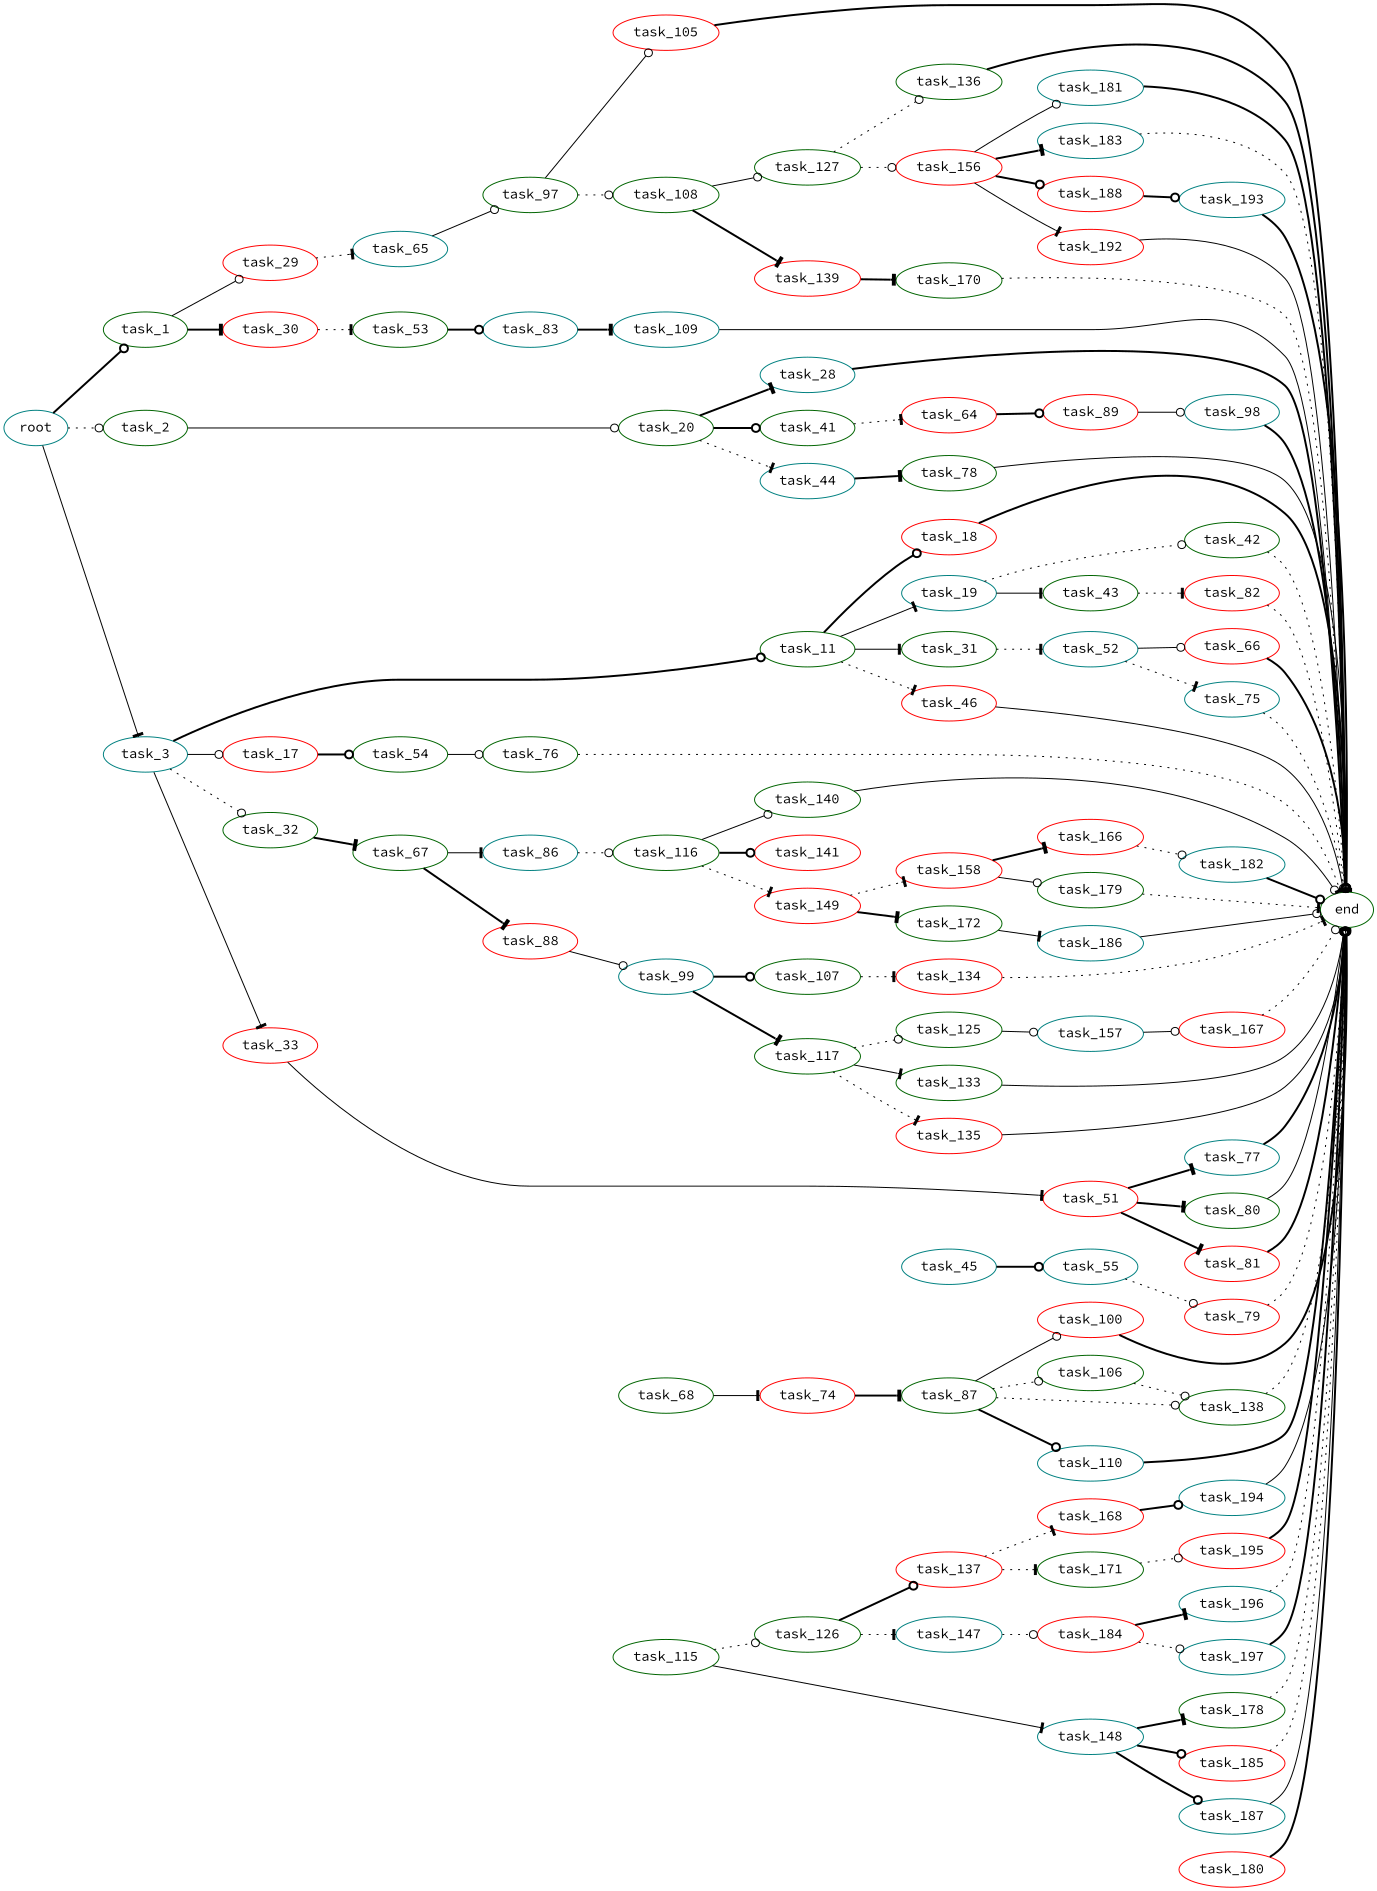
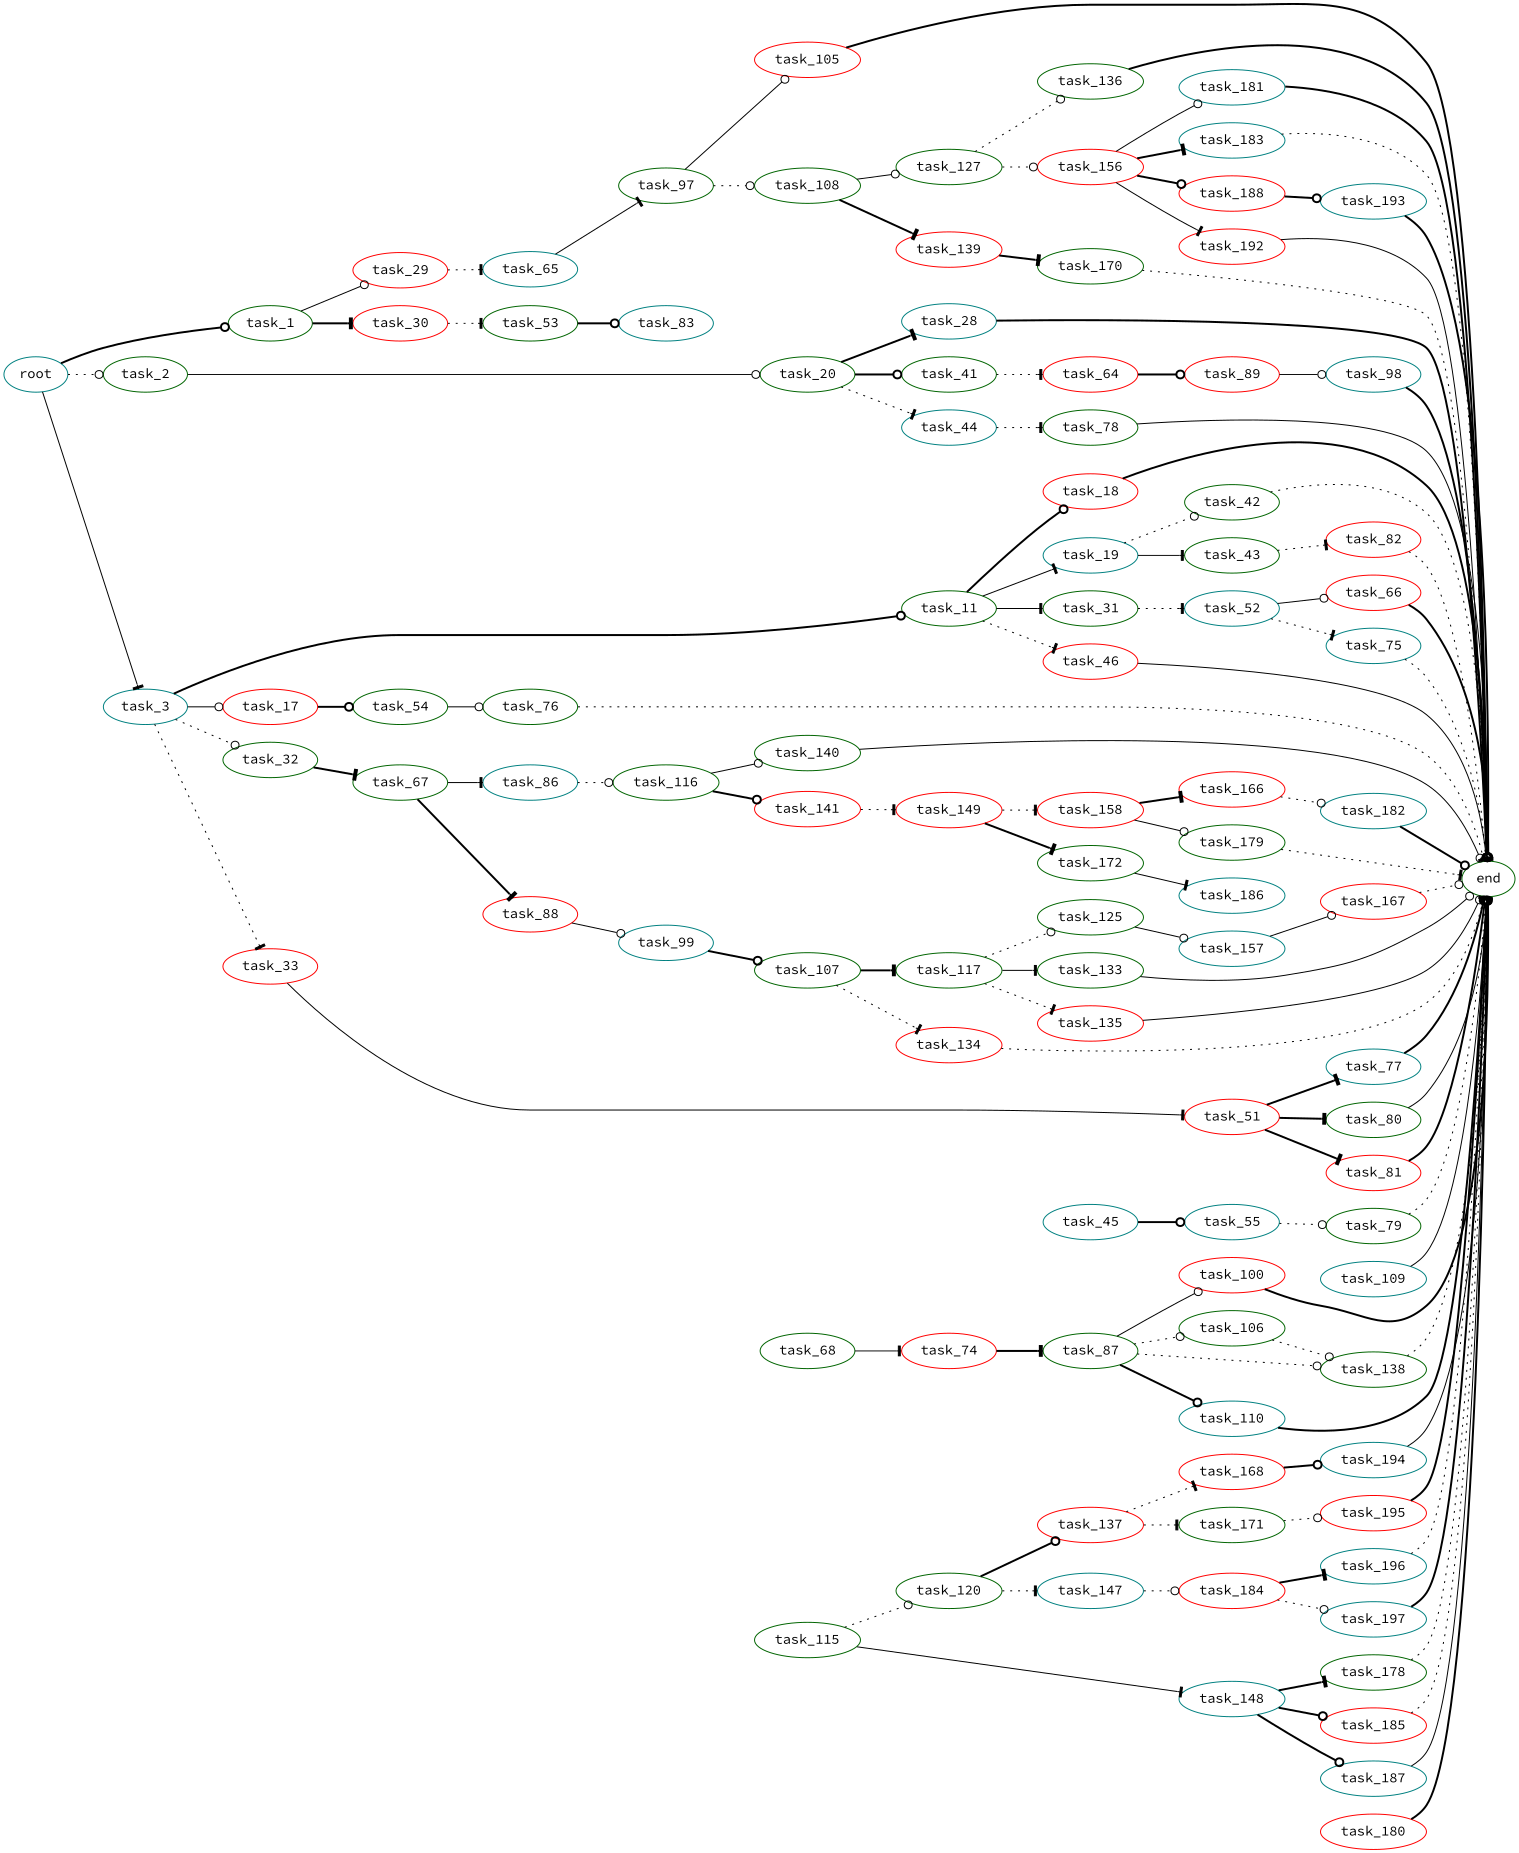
  digraph {
    fontname="Source Code Pro"
    rankdir=LR
    node [color=darkgreen fontname="Source Code Pro"]
    edge [arrowhead=odot fontname="Source Code Pro" style=bold]
    root [color=teal]
    task_1
    task_2
    task_3 [color=teal]
    task_29 [color=red]
    task_30 [color=red]
    task_20
    task_11
    task_17 [color=red]
    task_32
    task_33 [color=red]
    task_65 [color=teal]
    task_53
    task_28 [color=teal]
    task_41
    task_44 [color=teal]
    task_18 [color=red]
    task_19 [color=teal]
    task_31
    task_46 [color=red]
    task_54
    task_67
    task_51 [color=red]
    task_97
    task_83 [color=teal]
    end
    task_64 [color=red]
    task_78
    task_42
    task_43
    task_52 [color=teal]
    task_76
    task_86 [color=teal]
    task_88 [color=red]
    task_77 [color=teal]
    task_80
    task_81 [color=red]
    task_82 [color=red]
    task_45 [color=teal]
    task_55 [color=teal]
    task_74 [color=red]
    task_68
    task_66 [color=red]
    task_75 [color=teal]
    task_89 [color=red]
-   task_79 [color=red]
+   task_79
    task_87
    task_105 [color=red]
    task_108
    task_109 [color=teal]
    task_116
    task_99 [color=teal]
    task_98 [color=teal]
    task_127
    task_139 [color=red]
    task_140
    task_141 [color=red]
    task_107
    task_117
    task_100 [color=red]
    task_106
    task_110 [color=teal]
    task_138
    task_115
-   task_126
+   task_126 [label=task_120]
    task_148 [color=teal]
    task_149 [color=red]
    task_137 [color=red]
    task_147 [color=teal]
    task_178
    task_185 [color=red]
    task_187 [color=teal]
    task_134 [color=red]
    task_125
    task_133
    task_135 [color=red]
    task_136
    task_156 [color=red]
    task_170
    task_157 [color=teal]
    task_181 [color=teal]
    task_183 [color=teal]
    task_188 [color=red]
    task_192 [color=red]
    task_168 [color=red]
    task_171
    task_184 [color=red]
    task_158 [color=red]
    task_172
    task_167 [color=red]
    task_194 [color=teal]
    task_195 [color=red]
    task_196 [color=teal]
    task_197 [color=teal]
    task_193 [color=teal]
    task_180 [color=red]
    task_166 [color=red]
    task_179
    task_186 [color=teal]
    task_182 [color=teal]
    root -> task_1
    root -> task_2 [style=dotted]
    root -> task_3 [arrowhead=tee style=solid]
    task_1 -> task_29 [style=solid]
    task_1 -> task_30 [arrowhead=tee]
    task_2 -> task_20 [style=solid]
    task_3 -> task_11
    task_3 -> task_17 [style=solid]
    task_3 -> task_32 [style=dotted]
-   task_3 -> task_33 [arrowhead=tee style=solid]
+   task_3 -> task_33 [arrowhead=tee style=dotted]
    task_29 -> task_65 [arrowhead=tee style=dotted]
    task_30 -> task_53 [arrowhead=tee style=dotted]
    task_20 -> task_28 [arrowhead=tee]
    task_20 -> task_41
    task_20 -> task_44 [arrowhead=tee style=dotted]
    task_11 -> task_18
    task_11 -> task_19 [arrowhead=tee style=solid]
    task_11 -> task_31 [arrowhead=tee style=solid]
    task_11 -> task_46 [arrowhead=tee style=dotted]
    task_17 -> task_54
    task_32 -> task_67 [arrowhead=tee]
    task_33 -> task_51 [arrowhead=tee style=solid]
-   task_65 -> task_97 [style=solid]
+   task_65 -> task_97 [arrowhead=tee style=solid]
    task_53 -> task_83
    task_28 -> end [arrowhead=tee]
    task_41 -> task_64 [arrowhead=tee style=dotted]
-   task_44 -> task_78 [arrowhead=tee]
+   task_44 -> task_78 [arrowhead=tee style=dotted]
    task_18 -> end [arrowhead=tee]
    task_19 -> task_42 [style=dotted]
    task_19 -> task_43 [arrowhead=tee style=solid]
    task_31 -> task_52 [arrowhead=tee style=dotted]
    task_46 -> end [arrowhead=tee style=solid]
    task_54 -> task_76 [style=solid]
    task_67 -> task_86 [arrowhead=tee style=solid]
    task_67 -> task_88 [arrowhead=tee]
    task_51 -> task_77 [arrowhead=tee]
    task_51 -> task_80 [arrowhead=tee]
    task_51 -> task_81 [arrowhead=tee]
    task_97 -> task_105 [style=solid]
    task_97 -> task_108 [style=dotted]
-   task_83 -> task_109 [arrowhead=tee]
    task_64 -> task_89
    task_78 -> end [style=solid]
    task_42 -> end [style=dotted]
    task_43 -> task_82 [arrowhead=tee style=dotted]
    task_52 -> task_66 [style=solid]
    task_52 -> task_75 [arrowhead=tee style=dotted]
    task_76 -> end [arrowhead=tee style=dotted]
    task_86 -> task_116 [style=dotted]
    task_88 -> task_99 [style=solid]
    task_77 -> end
    task_80 -> end [style=solid]
    task_81 -> end
    task_82 -> end [arrowhead=tee style=dotted]
    task_45 -> task_55
    task_55 -> task_79 [style=dotted]
    task_74 -> task_87 [arrowhead=tee]
    task_68 -> task_74 [arrowhead=tee style=solid]
    task_66 -> end
    task_75 -> end [style=dotted]
    task_89 -> task_98 [style=solid]
    task_79 -> end [style=dotted]
    task_87 -> task_100 [style=solid]
    task_87 -> task_106 [style=dotted]
    task_87 -> task_110
    task_87 -> task_138 [style=dotted]
    task_105 -> end
    task_108 -> task_127 [style=solid]
    task_108 -> task_139 [arrowhead=tee]
    task_109 -> end [arrowhead=tee style=solid]
    task_116 -> task_140 [style=solid]
    task_116 -> task_141
    task_99 -> task_107
-   task_99 -> task_117 [arrowhead=tee]
+   task_107 -> task_117 [arrowhead=tee]
    task_98 -> end
    task_127 -> task_136 [style=dotted]
    task_127 -> task_156 [style=dotted]
    task_139 -> task_170 [arrowhead=tee]
    task_140 -> end [style=solid]
-   task_116 -> task_149 [arrowhead=tee style=dotted]
+   task_141 -> task_149 [arrowhead=tee style=dotted]
    task_107 -> task_134 [arrowhead=tee style=dotted]
    task_117 -> task_125 [style=dotted]
    task_117 -> task_133 [arrowhead=tee style=solid]
    task_117 -> task_135 [arrowhead=tee style=dotted]
    task_100 -> end
    task_106 -> task_138 [style=dotted]
    task_110 -> end
    task_138 -> end [arrowhead=tee style=dotted]
    task_115 -> task_126 [style=dotted]
    task_115 -> task_148 [arrowhead=tee style=solid]
    task_126 -> task_137
    task_126 -> task_147 [arrowhead=tee style=dotted]
    task_148 -> task_178 [arrowhead=tee]
    task_148 -> task_185
    task_148 -> task_187
    task_149 -> task_158 [arrowhead=tee style=dotted]
    task_149 -> task_172 [arrowhead=tee]
    task_137 -> task_168 [arrowhead=tee style=dotted]
    task_137 -> task_171 [arrowhead=tee style=dotted]
    task_147 -> task_184 [style=dotted]
    task_178 -> end [arrowhead=tee style=dotted]
    task_185 -> end [style=dotted]
    task_187 -> end [arrowhead=tee style=solid]
    task_134 -> end [arrowhead=tee style=dotted]
    task_125 -> task_157 [style=solid]
    task_133 -> end [style=solid]
    task_135 -> end [style=solid]
    task_136 -> end
    task_156 -> task_181 [style=solid]
    task_156 -> task_183 [arrowhead=tee]
    task_156 -> task_188
    task_156 -> task_192 [arrowhead=tee style=solid]
    task_170 -> end [style=dotted]
    task_157 -> task_167 [style=solid]
    task_181 -> end
    task_183 -> end [style=dotted]
    task_188 -> task_193
    task_192 -> end [style=solid]
    task_168 -> task_194
    task_171 -> task_195 [style=dotted]
    task_184 -> task_196 [arrowhead=tee]
    task_184 -> task_197 [style=dotted]
    task_158 -> task_166 [arrowhead=tee]
    task_158 -> task_179 [style=solid]
    task_172 -> task_186 [arrowhead=tee style=solid]
    task_167 -> end [style=dotted]
    task_194 -> end [style=solid]
    task_195 -> end
    task_196 -> end [style=dotted]
    task_197 -> end
    task_193 -> end
    task_180 -> end
    task_166 -> task_182 [style=dotted]
    task_179 -> end [arrowhead=tee style=dotted]
-   task_186 -> end [style=solid]
    task_182 -> end
  }
